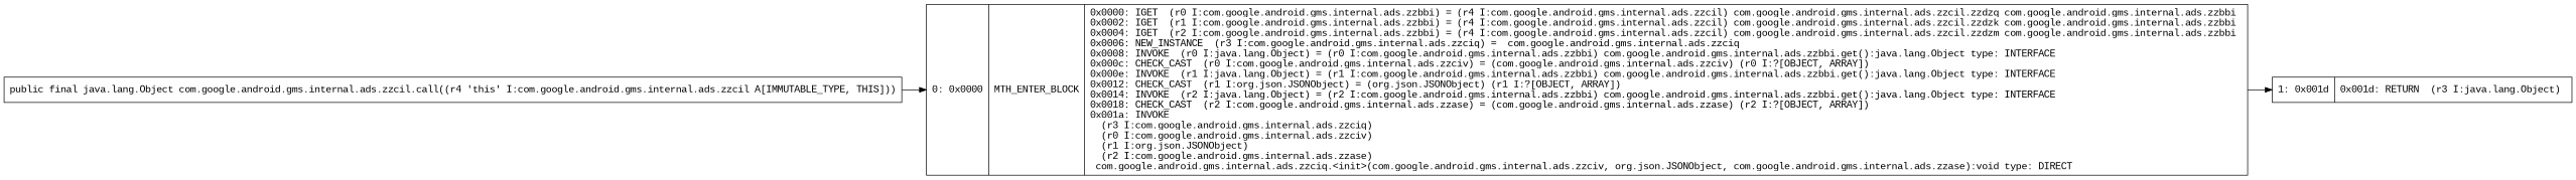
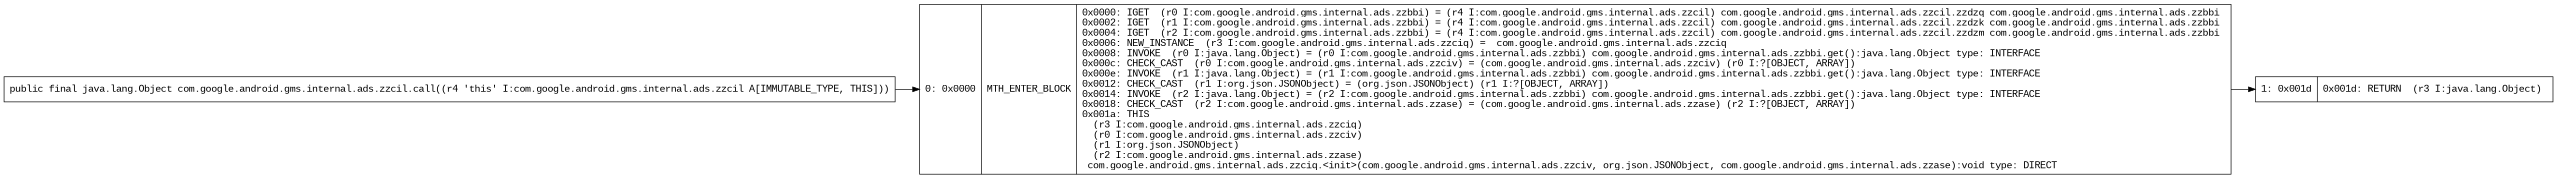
  digraph {
    rankdir=LR
    fontname="Liberation Mono"
    node [shape=record fontname="Liberation Mono"]
    edge [fontname="Liberation Mono"]
-   n1 [label="{0\:\ 0x0000|MTH_ENTER_BLOCK\l|0x0000: IGET  (r0 I:com.google.android.gms.internal.ads.zzbbi) = (r4 I:com.google.android.gms.internal.ads.zzcil) com.google.android.gms.internal.ads.zzcil.zzdzq com.google.android.gms.internal.ads.zzbbi \l0x0002: IGET  (r1 I:com.google.android.gms.internal.ads.zzbbi) = (r4 I:com.google.android.gms.internal.ads.zzcil) com.google.android.gms.internal.ads.zzcil.zzdzk com.google.android.gms.internal.ads.zzbbi \l0x0004: IGET  (r2 I:com.google.android.gms.internal.ads.zzbbi) = (r4 I:com.google.android.gms.internal.ads.zzcil) com.google.android.gms.internal.ads.zzcil.zzdzm com.google.android.gms.internal.ads.zzbbi \l0x0006: NEW_INSTANCE  (r3 I:com.google.android.gms.internal.ads.zzciq) =  com.google.android.gms.internal.ads.zzciq \l0x0008: INVOKE  (r0 I:java.lang.Object) = (r0 I:com.google.android.gms.internal.ads.zzbbi) com.google.android.gms.internal.ads.zzbbi.get():java.lang.Object type: INTERFACE \l0x000c: CHECK_CAST  (r0 I:com.google.android.gms.internal.ads.zzciv) = (com.google.android.gms.internal.ads.zzciv) (r0 I:?[OBJECT, ARRAY]) \l0x000e: INVOKE  (r1 I:java.lang.Object) = (r1 I:com.google.android.gms.internal.ads.zzbbi) com.google.android.gms.internal.ads.zzbbi.get():java.lang.Object type: INTERFACE \l0x0012: CHECK_CAST  (r1 I:org.json.JSONObject) = (org.json.JSONObject) (r1 I:?[OBJECT, ARRAY]) \l0x0014: INVOKE  (r2 I:java.lang.Object) = (r2 I:com.google.android.gms.internal.ads.zzbbi) com.google.android.gms.internal.ads.zzbbi.get():java.lang.Object type: INTERFACE \l0x0018: CHECK_CAST  (r2 I:com.google.android.gms.internal.ads.zzase) = (com.google.android.gms.internal.ads.zzase) (r2 I:?[OBJECT, ARRAY]) \l0x001a: INVOKE  \l  (r3 I:com.google.android.gms.internal.ads.zzciq)\l  (r0 I:com.google.android.gms.internal.ads.zzciv)\l  (r1 I:org.json.JSONObject)\l  (r2 I:com.google.android.gms.internal.ads.zzase)\l com.google.android.gms.internal.ads.zzciq.\<init\>(com.google.android.gms.internal.ads.zzciv, org.json.JSONObject, com.google.android.gms.internal.ads.zzase):void type: DIRECT \l}"]
+   n1 [label="{0\:\ 0x0000|MTH_ENTER_BLOCK\l|0x0000: IGET  (r0 I:com.google.android.gms.internal.ads.zzbbi) = (r4 I:com.google.android.gms.internal.ads.zzcil) com.google.android.gms.internal.ads.zzcil.zzdzq com.google.android.gms.internal.ads.zzbbi \l0x0002: IGET  (r1 I:com.google.android.gms.internal.ads.zzbbi) = (r4 I:com.google.android.gms.internal.ads.zzcil) com.google.android.gms.internal.ads.zzcil.zzdzk com.google.android.gms.internal.ads.zzbbi \l0x0004: IGET  (r2 I:com.google.android.gms.internal.ads.zzbbi) = (r4 I:com.google.android.gms.internal.ads.zzcil) com.google.android.gms.internal.ads.zzcil.zzdzm com.google.android.gms.internal.ads.zzbbi \l0x0006: NEW_INSTANCE  (r3 I:com.google.android.gms.internal.ads.zzciq) =  com.google.android.gms.internal.ads.zzciq \l0x0008: INVOKE  (r0 I:java.lang.Object) = (r0 I:com.google.android.gms.internal.ads.zzbbi) com.google.android.gms.internal.ads.zzbbi.get():java.lang.Object type: INTERFACE \l0x000c: CHECK_CAST  (r0 I:com.google.android.gms.internal.ads.zzciv) = (com.google.android.gms.internal.ads.zzciv) (r0 I:?[OBJECT, ARRAY]) \l0x000e: INVOKE  (r1 I:java.lang.Object) = (r1 I:com.google.android.gms.internal.ads.zzbbi) com.google.android.gms.internal.ads.zzbbi.get():java.lang.Object type: INTERFACE \l0x0012: CHECK_CAST  (r1 I:org.json.JSONObject) = (org.json.JSONObject) (r1 I:?[OBJECT, ARRAY]) \l0x0014: INVOKE  (r2 I:java.lang.Object) = (r2 I:com.google.android.gms.internal.ads.zzbbi) com.google.android.gms.internal.ads.zzbbi.get():java.lang.Object type: INTERFACE \l0x0018: CHECK_CAST  (r2 I:com.google.android.gms.internal.ads.zzase) = (com.google.android.gms.internal.ads.zzase) (r2 I:?[OBJECT, ARRAY]) \l0x001a: THIS  \l  (r3 I:com.google.android.gms.internal.ads.zzciq)\l  (r0 I:com.google.android.gms.internal.ads.zzciv)\l  (r1 I:org.json.JSONObject)\l  (r2 I:com.google.android.gms.internal.ads.zzase)\l com.google.android.gms.internal.ads.zzciq.\<init\>(com.google.android.gms.internal.ads.zzciv, org.json.JSONObject, com.google.android.gms.internal.ads.zzase):void type: DIRECT \l}"]
    n2 [label="{1\:\ 0x001d|0x001d: RETURN  (r3 I:java.lang.Object) \l}"]
    n3 [label="{public final java.lang.Object com.google.android.gms.internal.ads.zzcil.call((r4 'this' I:com.google.android.gms.internal.ads.zzcil A[IMMUTABLE_TYPE, THIS])) }"]
    n1 -> n2
    n3 -> n1
  }
